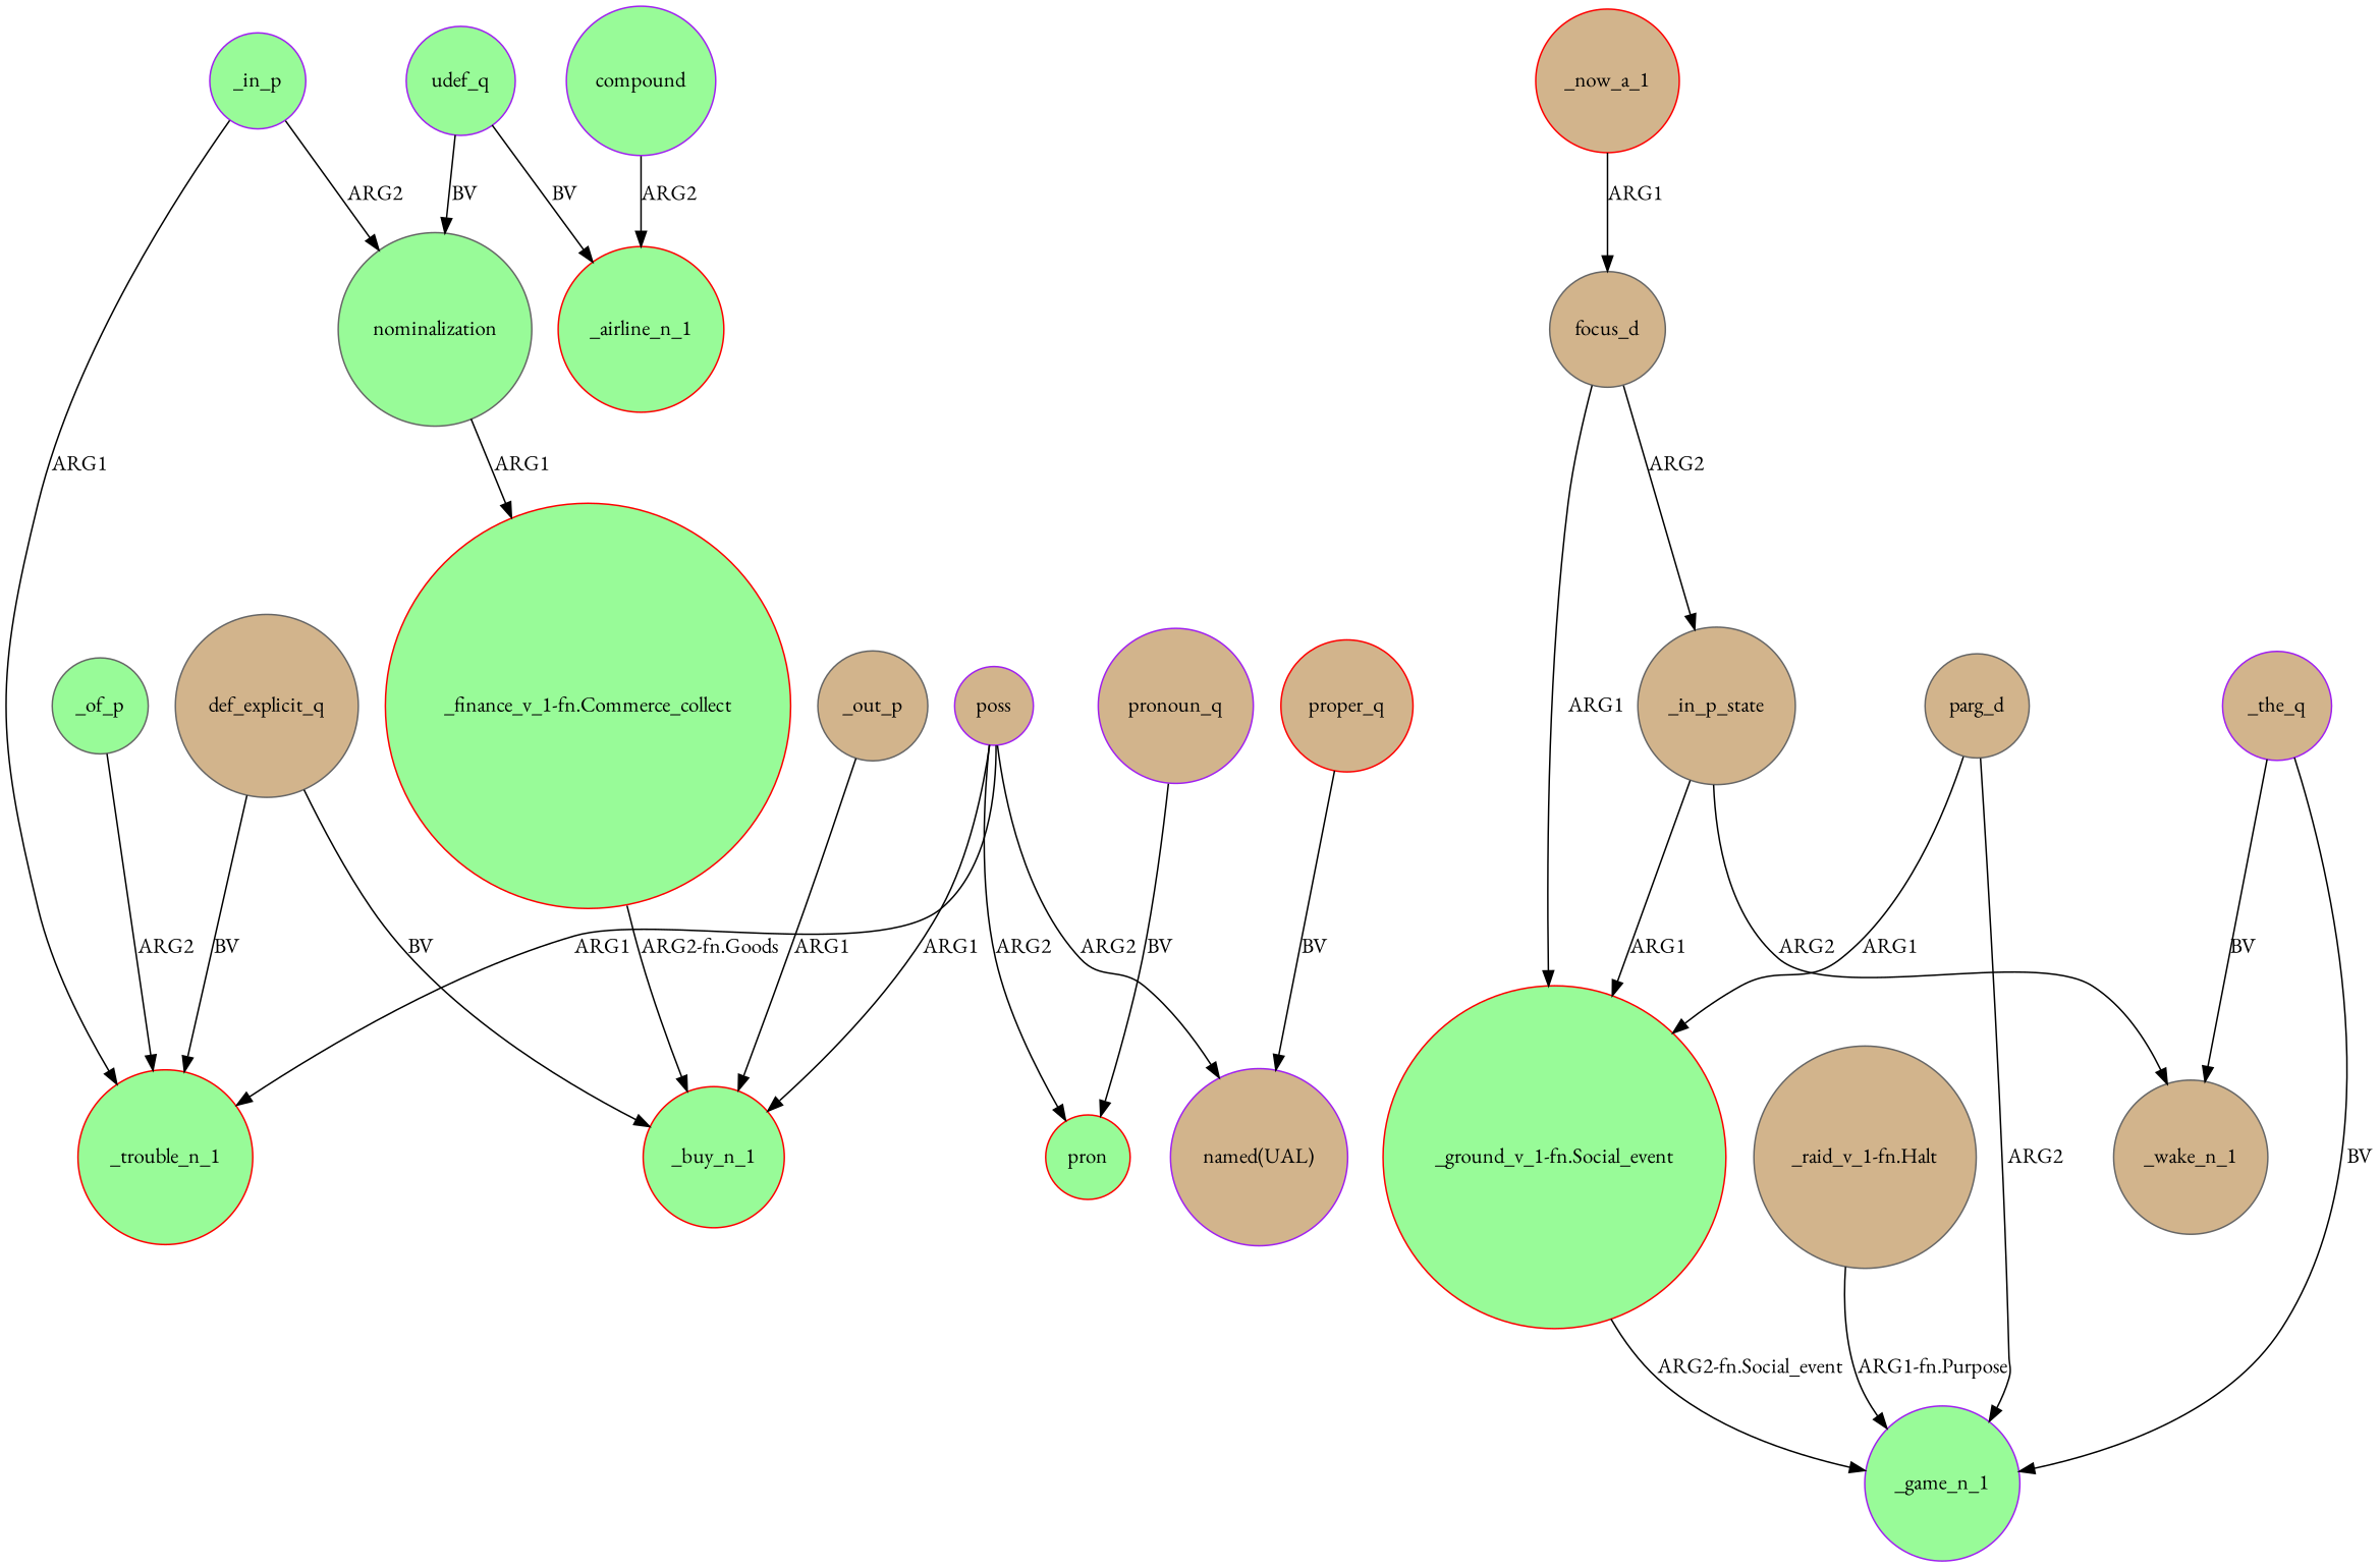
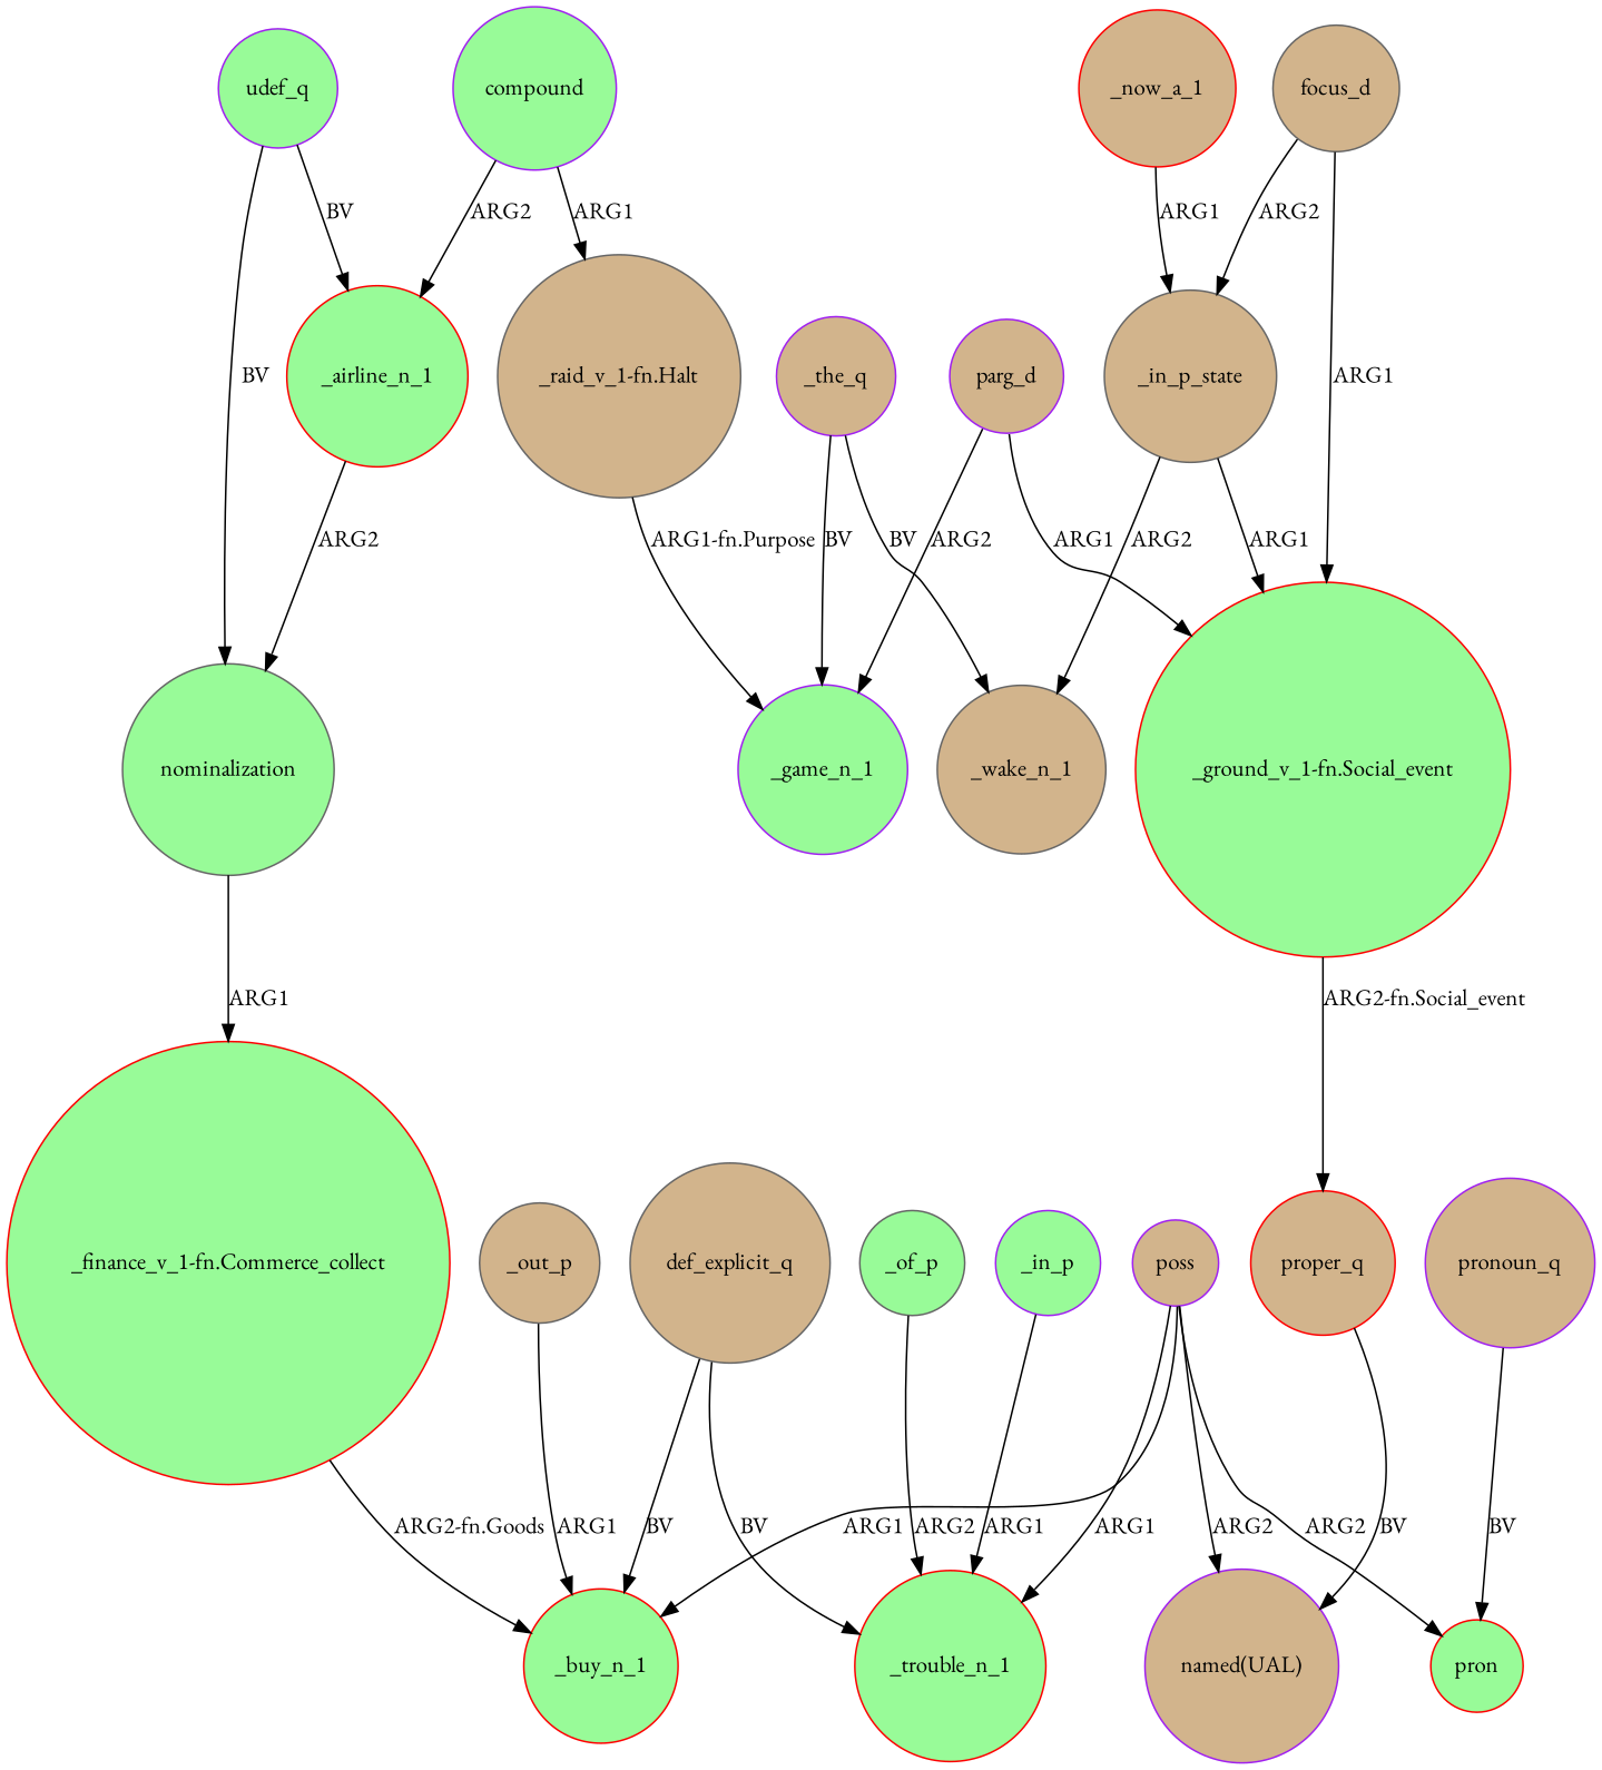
  digraph {
    fontname="EB Garamond"
    node [color=purple fillcolor=tan fontname="EB Garamond" shape=circle style=filled]
    edge [fontname="EB Garamond"]
    def_explicit_q [color=gray40]
    _buy_n_1 [color=red fillcolor=palegreen]
    _trouble_n_1 [color=red fillcolor=palegreen]
    focus_d [color=gray40]
    _in_p_state [color=gray40]
    "_ground_v_1-fn.Social_event" [color=red fillcolor=palegreen]
    _wake_n_1 [color=gray40]
    _game_n_1 [fillcolor=palegreen]
    poss
    "named(UAL)"
    pron [color=red fillcolor=palegreen]
    _now_a_1 [color=red]
    "_finance_v_1-fn.Commerce_collect" [color=red fillcolor=palegreen]
    udef_q [fillcolor=palegreen]
    nominalization [color=gray40 fillcolor=palegreen]
    _airline_n_1 [color=red fillcolor=palegreen]
    "_raid_v_1-fn.Halt" [color=gray40]
-   parg_d [color=gray40]
+   parg_d
    compound [fillcolor=palegreen]
    proper_q [color=red]
    pronoun_q
    _of_p [color=gray40 fillcolor=palegreen]
    _the_q
    _in_p [fillcolor=palegreen]
    _out_p [color=gray40]
    def_explicit_q -> _buy_n_1 [label=BV]
    def_explicit_q -> _trouble_n_1 [label=BV]
    focus_d -> _in_p_state [label=ARG2]
    focus_d -> "_ground_v_1-fn.Social_event" [label=ARG1]
    _in_p_state -> "_ground_v_1-fn.Social_event" [label=ARG1]
    _in_p_state -> _wake_n_1 [label=ARG2]
-   "_ground_v_1-fn.Social_event" -> _game_n_1 [label="ARG2-fn.Social_event"]
+   "_ground_v_1-fn.Social_event" -> proper_q [label="ARG2-fn.Social_event"]
    poss -> _buy_n_1 [label=ARG1]
    poss -> _trouble_n_1 [label=ARG1]
    poss -> "named(UAL)" [label=ARG2]
    poss -> pron [label=ARG2]
-   _now_a_1 -> focus_d [label=ARG1]
+   _now_a_1 -> _in_p_state [label=ARG1]
    "_finance_v_1-fn.Commerce_collect" -> _buy_n_1 [label="ARG2-fn.Goods"]
    udef_q -> nominalization [label=BV]
    udef_q -> _airline_n_1 [label=BV]
    nominalization -> "_finance_v_1-fn.Commerce_collect" [label=ARG1]
    "_raid_v_1-fn.Halt" -> _game_n_1 [label="ARG1-fn.Purpose"]
    parg_d -> "_ground_v_1-fn.Social_event" [label=ARG1]
    parg_d -> _game_n_1 [label=ARG2]
    compound -> _airline_n_1 [label=ARG2]
+   compound -> "_raid_v_1-fn.Halt" [label=ARG1]
    proper_q -> "named(UAL)" [label=BV]
    pronoun_q -> pron [label=BV]
    _of_p -> _trouble_n_1 [label=ARG2]
    _the_q -> _wake_n_1 [label=BV]
    _the_q -> _game_n_1 [label=BV]
    _in_p -> _trouble_n_1 [label=ARG1]
-   _in_p -> nominalization [label=ARG2]
+   _airline_n_1 -> nominalization [label=ARG2]
    _out_p -> _buy_n_1 [label=ARG1]
  }
